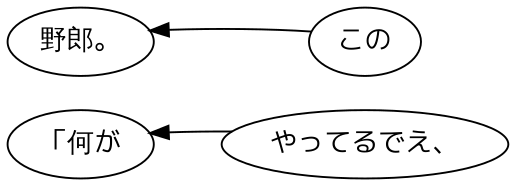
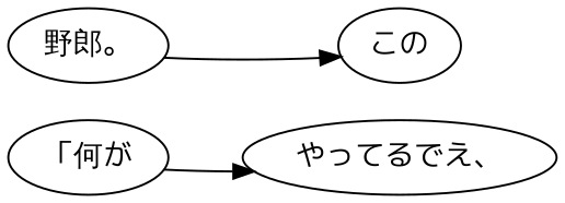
  digraph {
    fontname="DejaVu Sans Mono"
    rankdir=LR
    node [fontname="DejaVu Sans Mono"]
    edge [fontname="DejaVu Sans Mono"]
    n1 [label="「何が"]
    n2 [label="やってるでえ、"]
    n3 [label="野郎。"]
    n4 [label="この"]
-   n2 -> n1
-   n4 -> n3
+   n1 -> n2
+   n3 -> n4
  }
